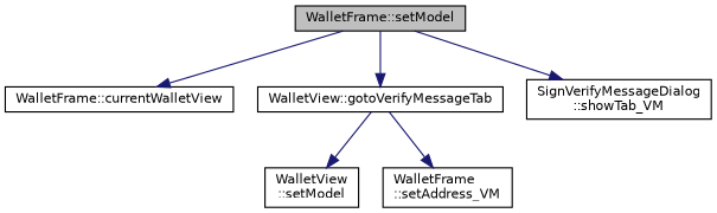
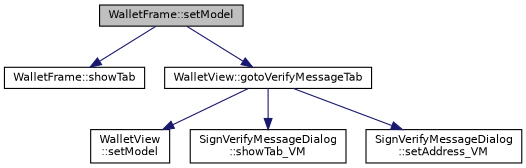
  digraph {
    rankdir=TB
    node [color=black fillcolor=white fontname=Helvetica fontsize=10 shape=record style=filled]
    edge [color=midnightblue fontname=Helvetica fontsize=10 labelfontname=Helvetica labelfontsize=10 style=solid]
    n1 [fillcolor=grey75 fontcolor=black height=0.2 label="WalletFrame::setModel" width=0.4]
-   n2 [height=0.2 label="WalletFrame::currentWalletView" width=0.4]
+   n2 [height=0.2 label="WalletFrame::showTab" width=0.4]
    n3 [height=0.2 label="WalletView::gotoVerifyMessageTab" width=0.4]
    n4 [height=0.2 label="WalletView\l::setModel" width=0.4]
    n5 [height=0.2 label="SignVerifyMessageDialog\l::showTab_VM" width=0.4]
-   n6 [height=0.2 label="WalletFrame\l::setAddress_VM" width=0.4]
+   n6 [height=0.2 label="SignVerifyMessageDialog\l::setAddress_VM" width=0.4]
    n1 -> n2
    n1 -> n3
    n3 -> n4
-   n1 -> n5
+   n3 -> n5
    n3 -> n6
  }
